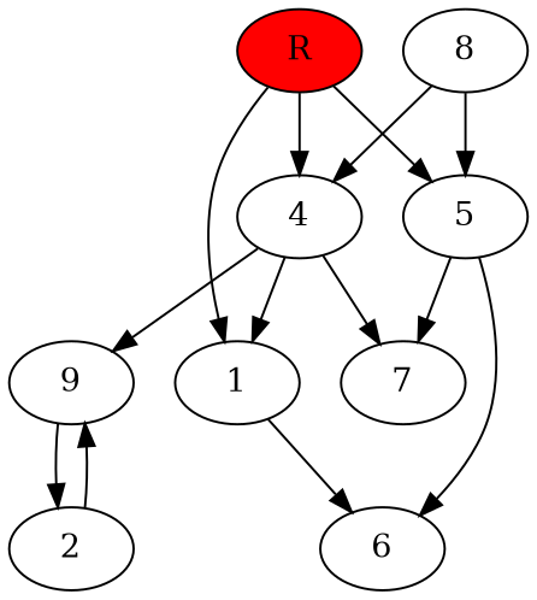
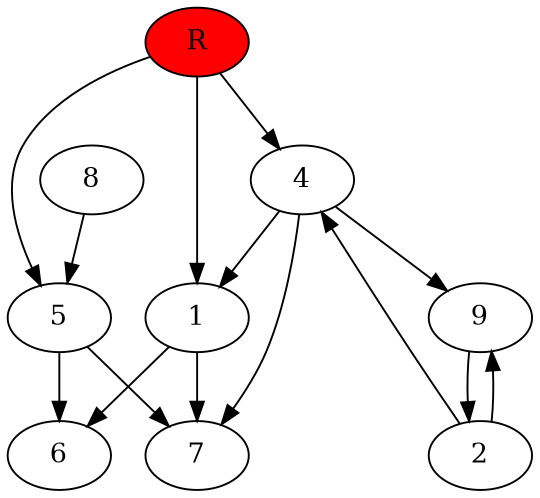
  digraph {
    1
    6
    7
    n4 [label=9]
    2
    4
    5
    8
    R [fillcolor="#ff0000" style=filled]
    1 -> 6
+   1 -> 7
    n4 -> 2
    2 -> n4
    4 -> 1
    4 -> 7
    4 -> n4
    5 -> 6
    5 -> 7
-   8 -> 4
+   2 -> 4
    8 -> 5
    R -> 1
    R -> 4
    R -> 5
  }
